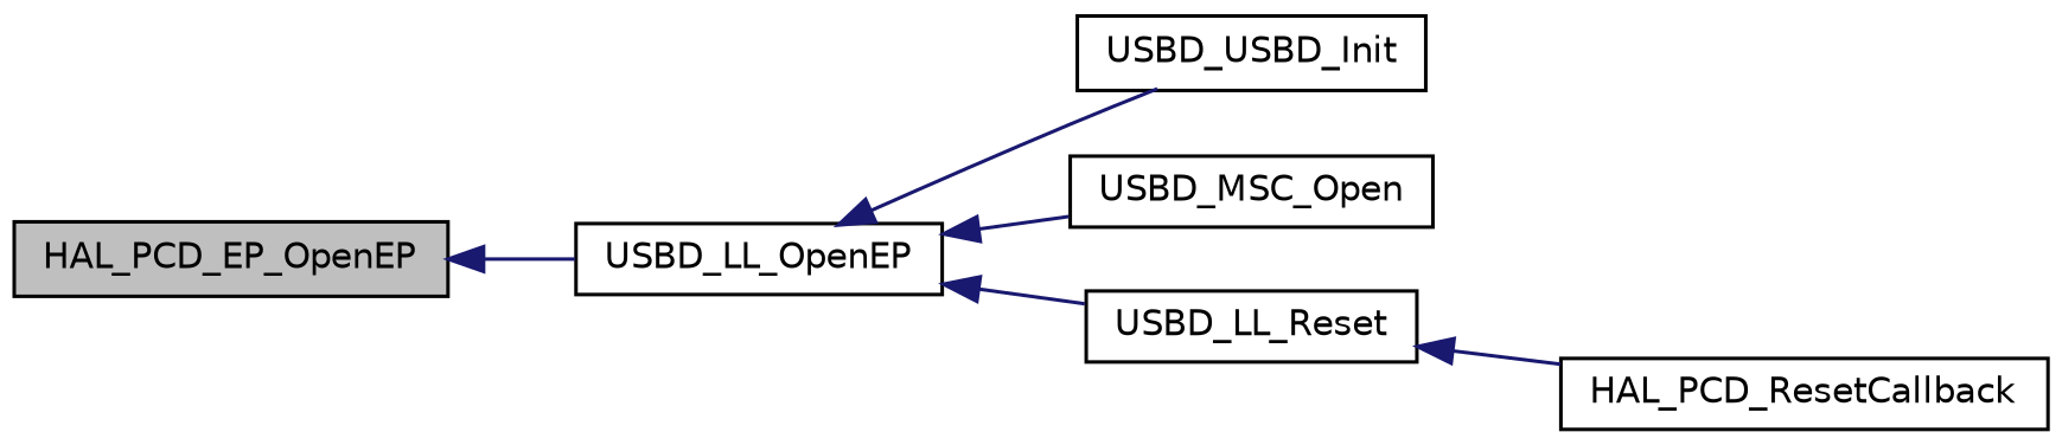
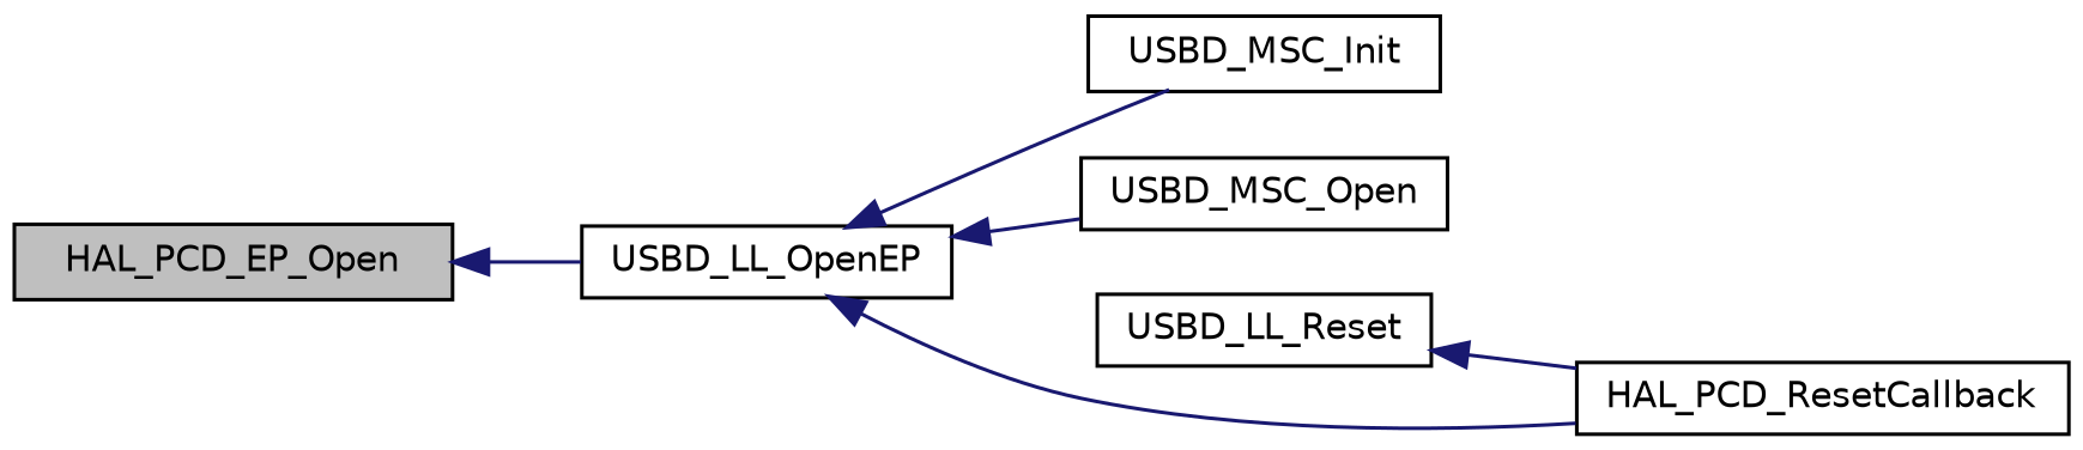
  digraph {
    rankdir=LR
    node [color=black fillcolor=white fontname=Helvetica fontsize=10 shape=record style=filled]
    edge [color=midnightblue dir=back fontname=Helvetica fontsize=10 labelfontname=Helvetica labelfontsize=10 style=solid]
-   n1 [fillcolor=grey75 fontcolor=black height=0.2 label=HAL_PCD_EP_OpenEP width=0.4]
+   n1 [fillcolor=grey75 fontcolor=black height=0.2 label=HAL_PCD_EP_Open width=0.4]
    n2 [height=0.2 label=USBD_LL_OpenEP width=0.4]
-   n3 [height=0.2 label=USBD_USBD_Init width=0.4]
+   n3 [height=0.2 label=USBD_MSC_Init width=0.4]
    n4 [height=0.2 label=USBD_MSC_Open width=0.4]
    n5 [height=0.2 label=USBD_LL_Reset width=0.4]
    n6 [height=0.2 label=HAL_PCD_ResetCallback width=0.4]
    n1 -> n2
    n2 -> n3
    n2 -> n4
-   n2 -> n5
+   n2 -> n6
    n5 -> n6
  }
